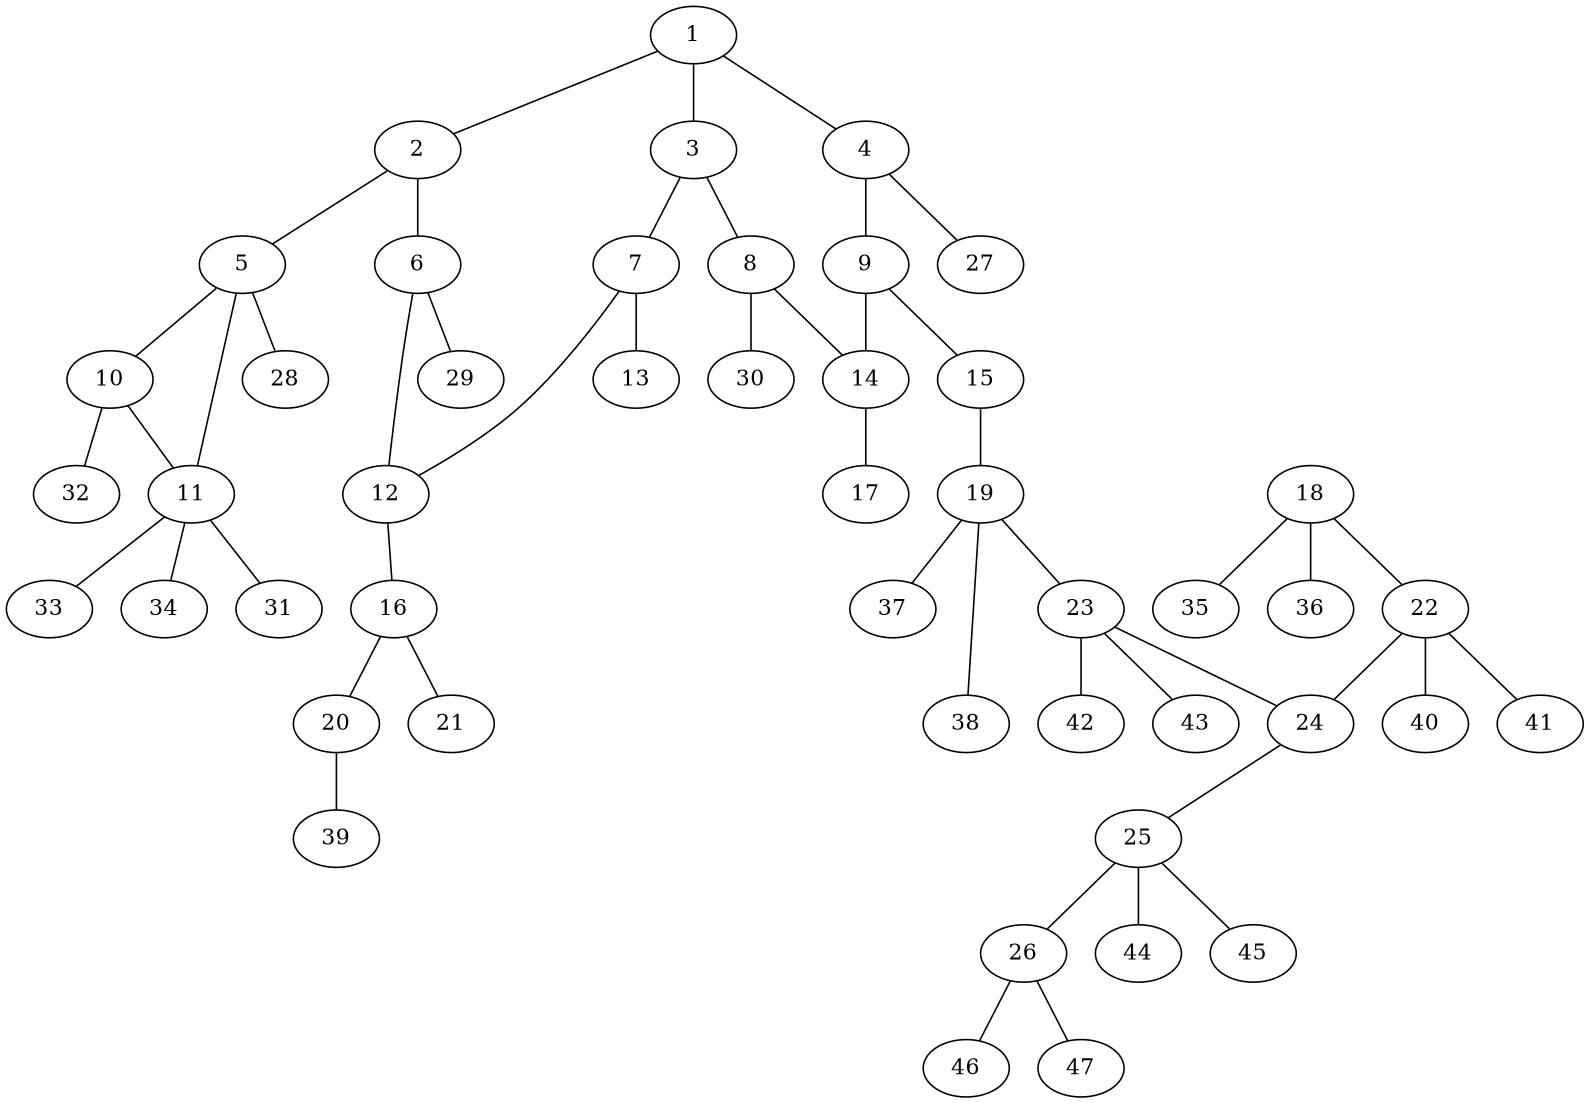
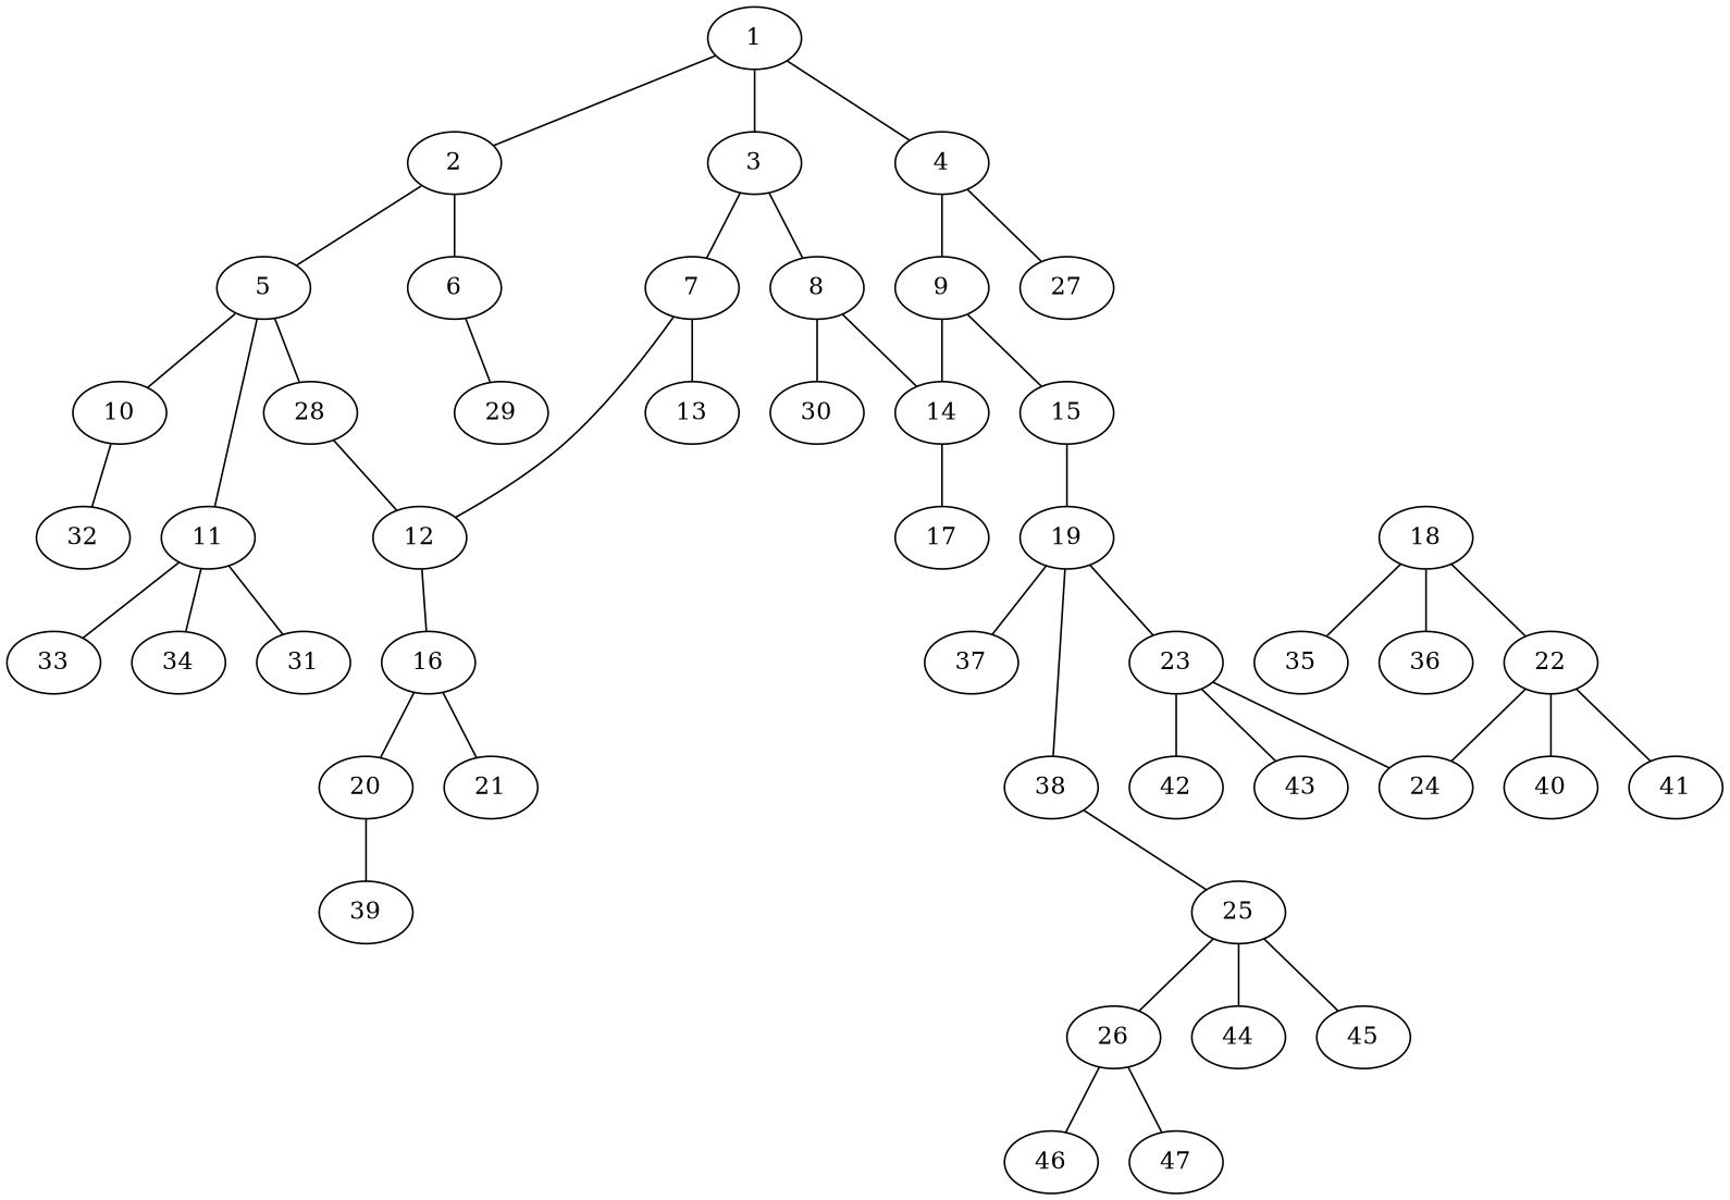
  graph {
    node [chem=H]
    edge [valence=1]
    1 [chem=C]
    2 [chem=N]
    3 [chem=C]
    4 [chem=C]
    5 [chem=C]
    6 [chem=C]
    7 [chem=C]
    8 [chem=C]
    9 [chem=C]
    27
    10 [chem=C]
    11 [chem=C]
    28
    12 [chem=C]
    29
    13 [chem=O]
    14 [chem=C]
    30
    15 [chem=N]
    32
    31
    33
    34
    16 [chem=C]
    17 [chem=F]
    19 [chem=C]
    20 [chem=O]
    21 [chem=O]
    18 [chem=C]
    22 [chem=C]
    35
    36
    23 [chem=C]
    37
    38
    39
    24 [chem=N]
    40
    41
    42
    43
    25 [chem=C]
    26 [chem=C]
    44
    45
    46
    47
    1 -- 2
    1 -- 3 [valence=2]
    1 -- 4
    2 -- 5
    2 -- 6
    3 -- 7
    3 -- 8
    4 -- 9 [valence=2]
    4 -- 27
    5 -- 10
    5 -- 11
    5 -- 28
-   6 -- 12 [valence=2]
+   28 -- 12 [valence=2]
    6 -- 29
    7 -- 12
    7 -- 13 [valence=2]
    8 -- 14 [valence=2]
    8 -- 30
    9 -- 14
    9 -- 15
-   10 -- 11
    10 -- 32
    11 -- 31
    11 -- 33
    11 -- 34
    12 -- 16
    14 -- 17
    15 -- 19
    16 -- 20
    16 -- 21 [valence=2]
    19 -- 23
    19 -- 37
    19 -- 38
    20 -- 39
    18 -- 22
    18 -- 35
    18 -- 36
    22 -- 24
    22 -- 40
    22 -- 41
    23 -- 24
    23 -- 42
    23 -- 43
-   24 -- 25
+   38 -- 25
    25 -- 26
    25 -- 44
    25 -- 45
    26 -- 46
    26 -- 47
  }
